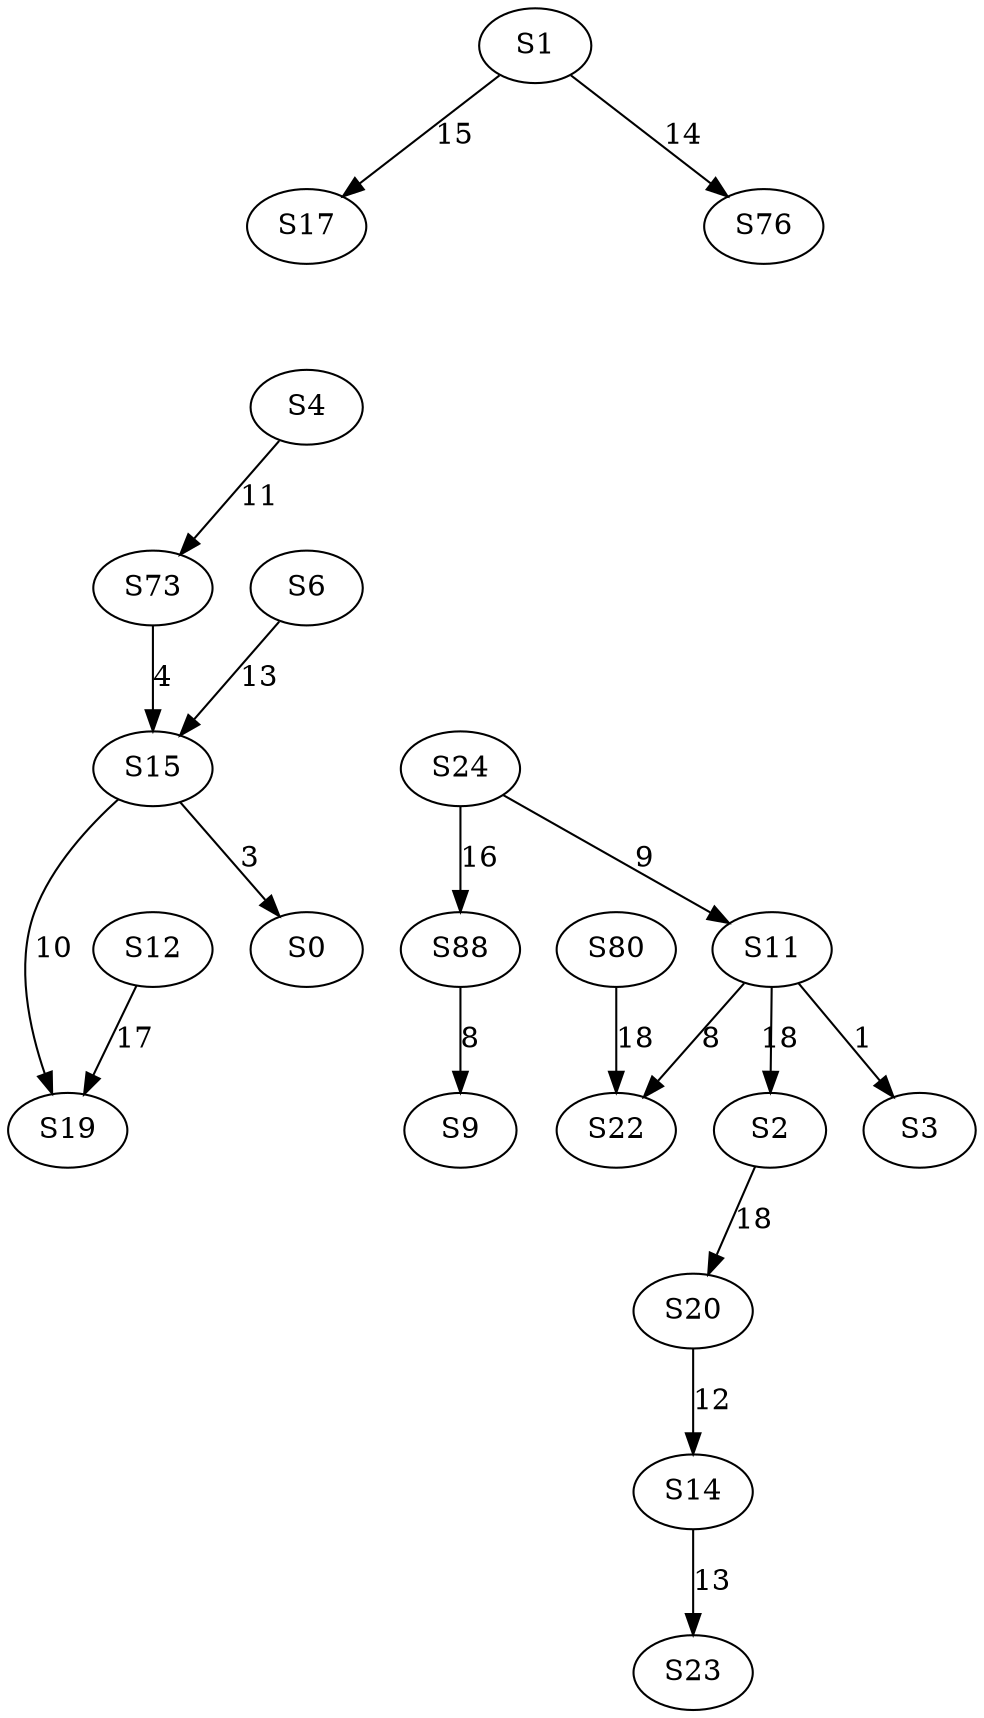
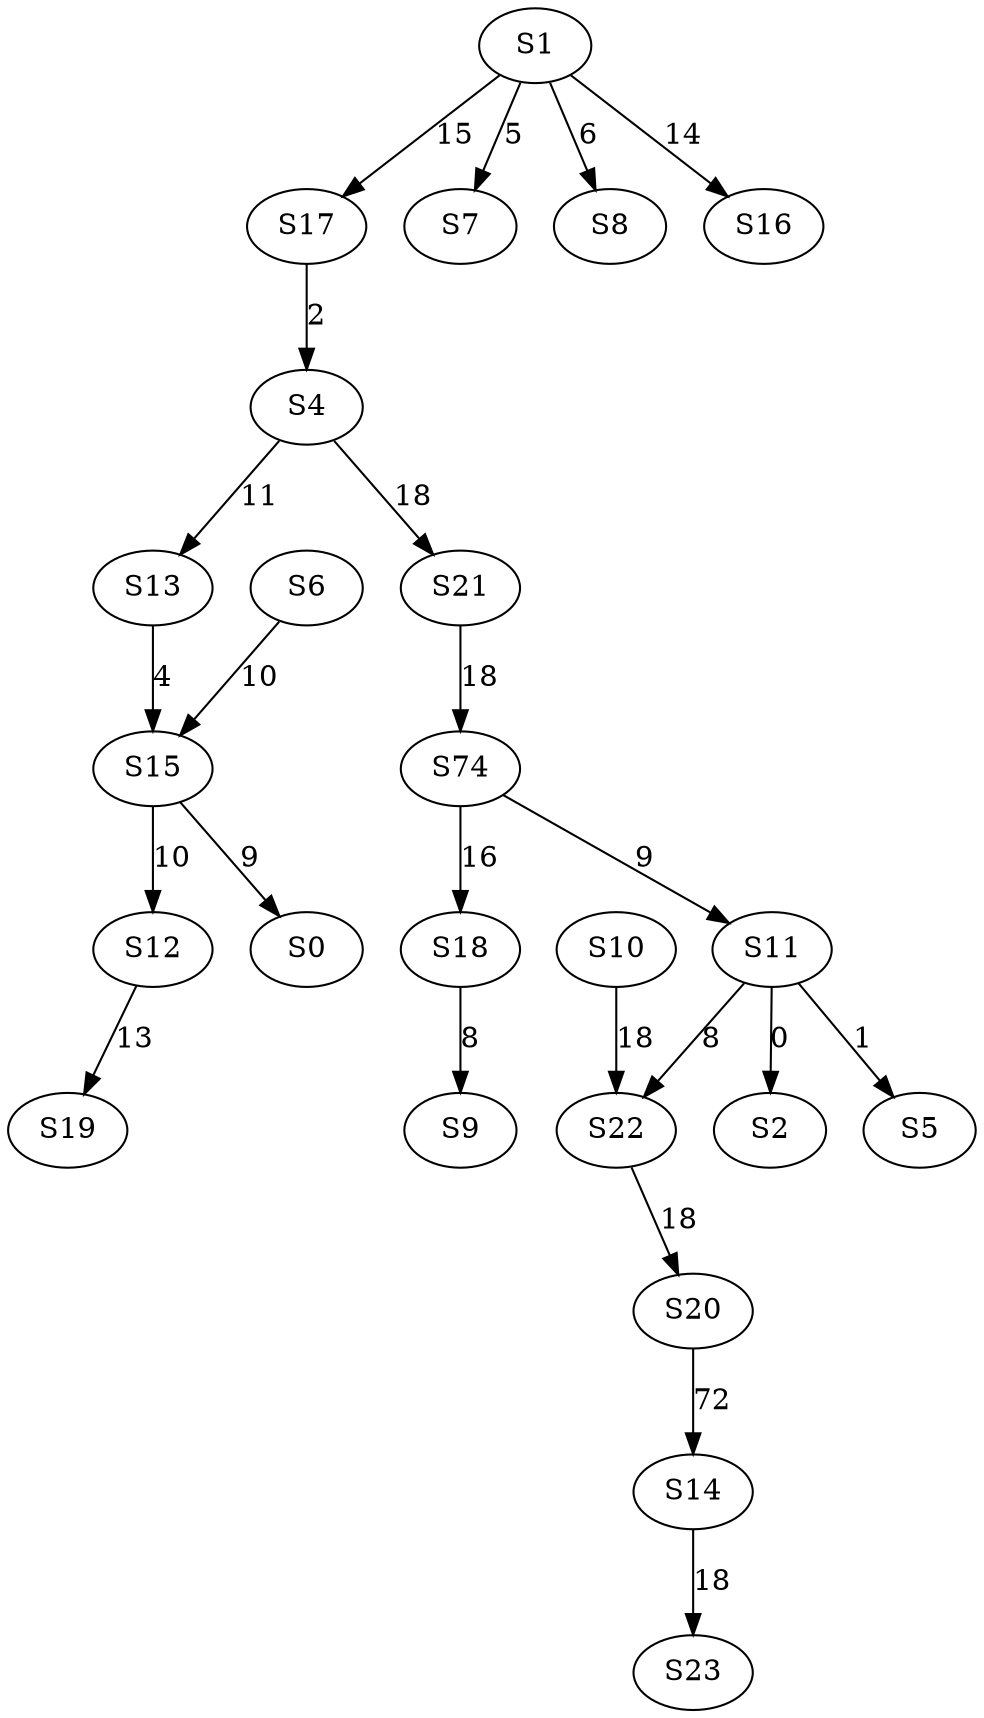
  strict digraph {
    S11
    S2
-   S3
+   S3 [label=S5]
    S22
    S20
-   S10 [label=S80]
+   S10
    S14
    S17
    S4
-   S13 [label=S73]
+   S13
+   S21
    S15
-   S24
+   S24 [label=S74]
    n14 [label=S0]
    S12
    S19
    S6
    S1
-   S16 [label=S76]
-   S18 [label=S88]
+   S7
+   S8
+   S16
+   S18
    S9
    S23
-   S11 -> S2 [label=18]
+   S11 -> S2 [label=0]
    S11 -> S3 [label=1]
    S11 -> S22 [label=8]
-   S2 -> S20 [label=18]
-   S20 -> S14 [label=12]
+   S22 -> S20 [label=18]
+   S20 -> S14 [label=72]
    S10 -> S22 [label=18]
-   S14 -> S23 [label=13]
+   S14 -> S23 [label=18]
+   S17 -> S4 [label=2]
    S4 -> S13 [label=11]
+   S4 -> S21 [label=18]
    S13 -> S15 [label=4]
-   S15 -> n14 [label=3]
-   S15 -> S19 [label=10]
+   S21 -> S24 [label=18]
+   S15 -> n14 [label=9]
+   S15 -> S12 [label=10]
    S24 -> S11 [label=9]
    S24 -> S18 [label=16]
-   S12 -> S19 [label=17]
-   S6 -> S15 [label=13]
+   S12 -> S19 [label=13]
+   S6 -> S15 [label=10]
    S1 -> S17 [label=15]
+   S1 -> S7 [label=5]
+   S1 -> S8 [label=6]
    S1 -> S16 [label=14]
    S18 -> S9 [label=8]
  }
